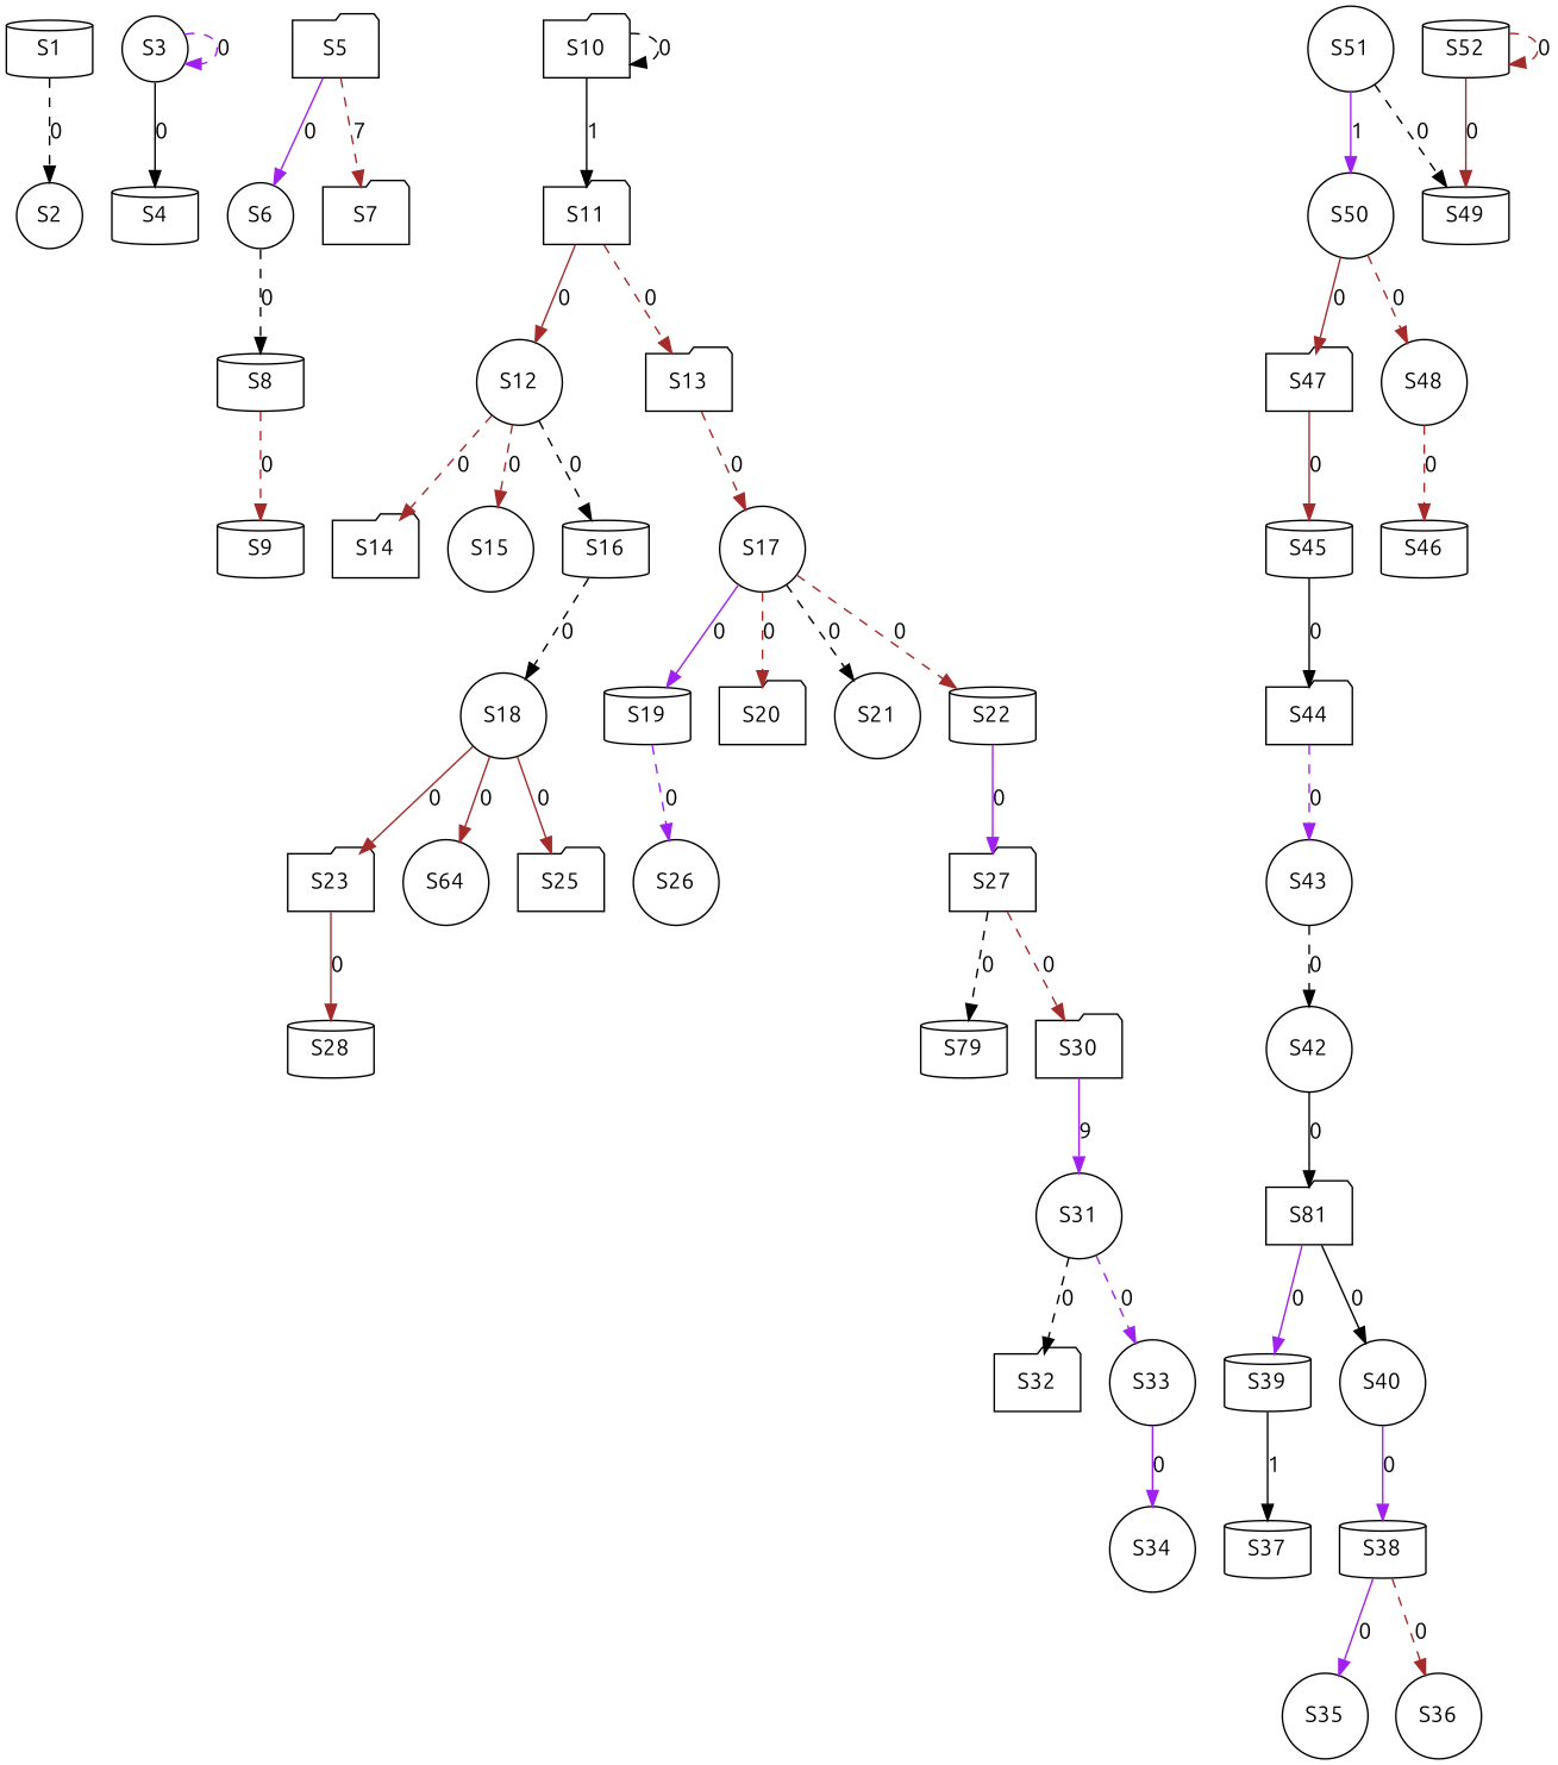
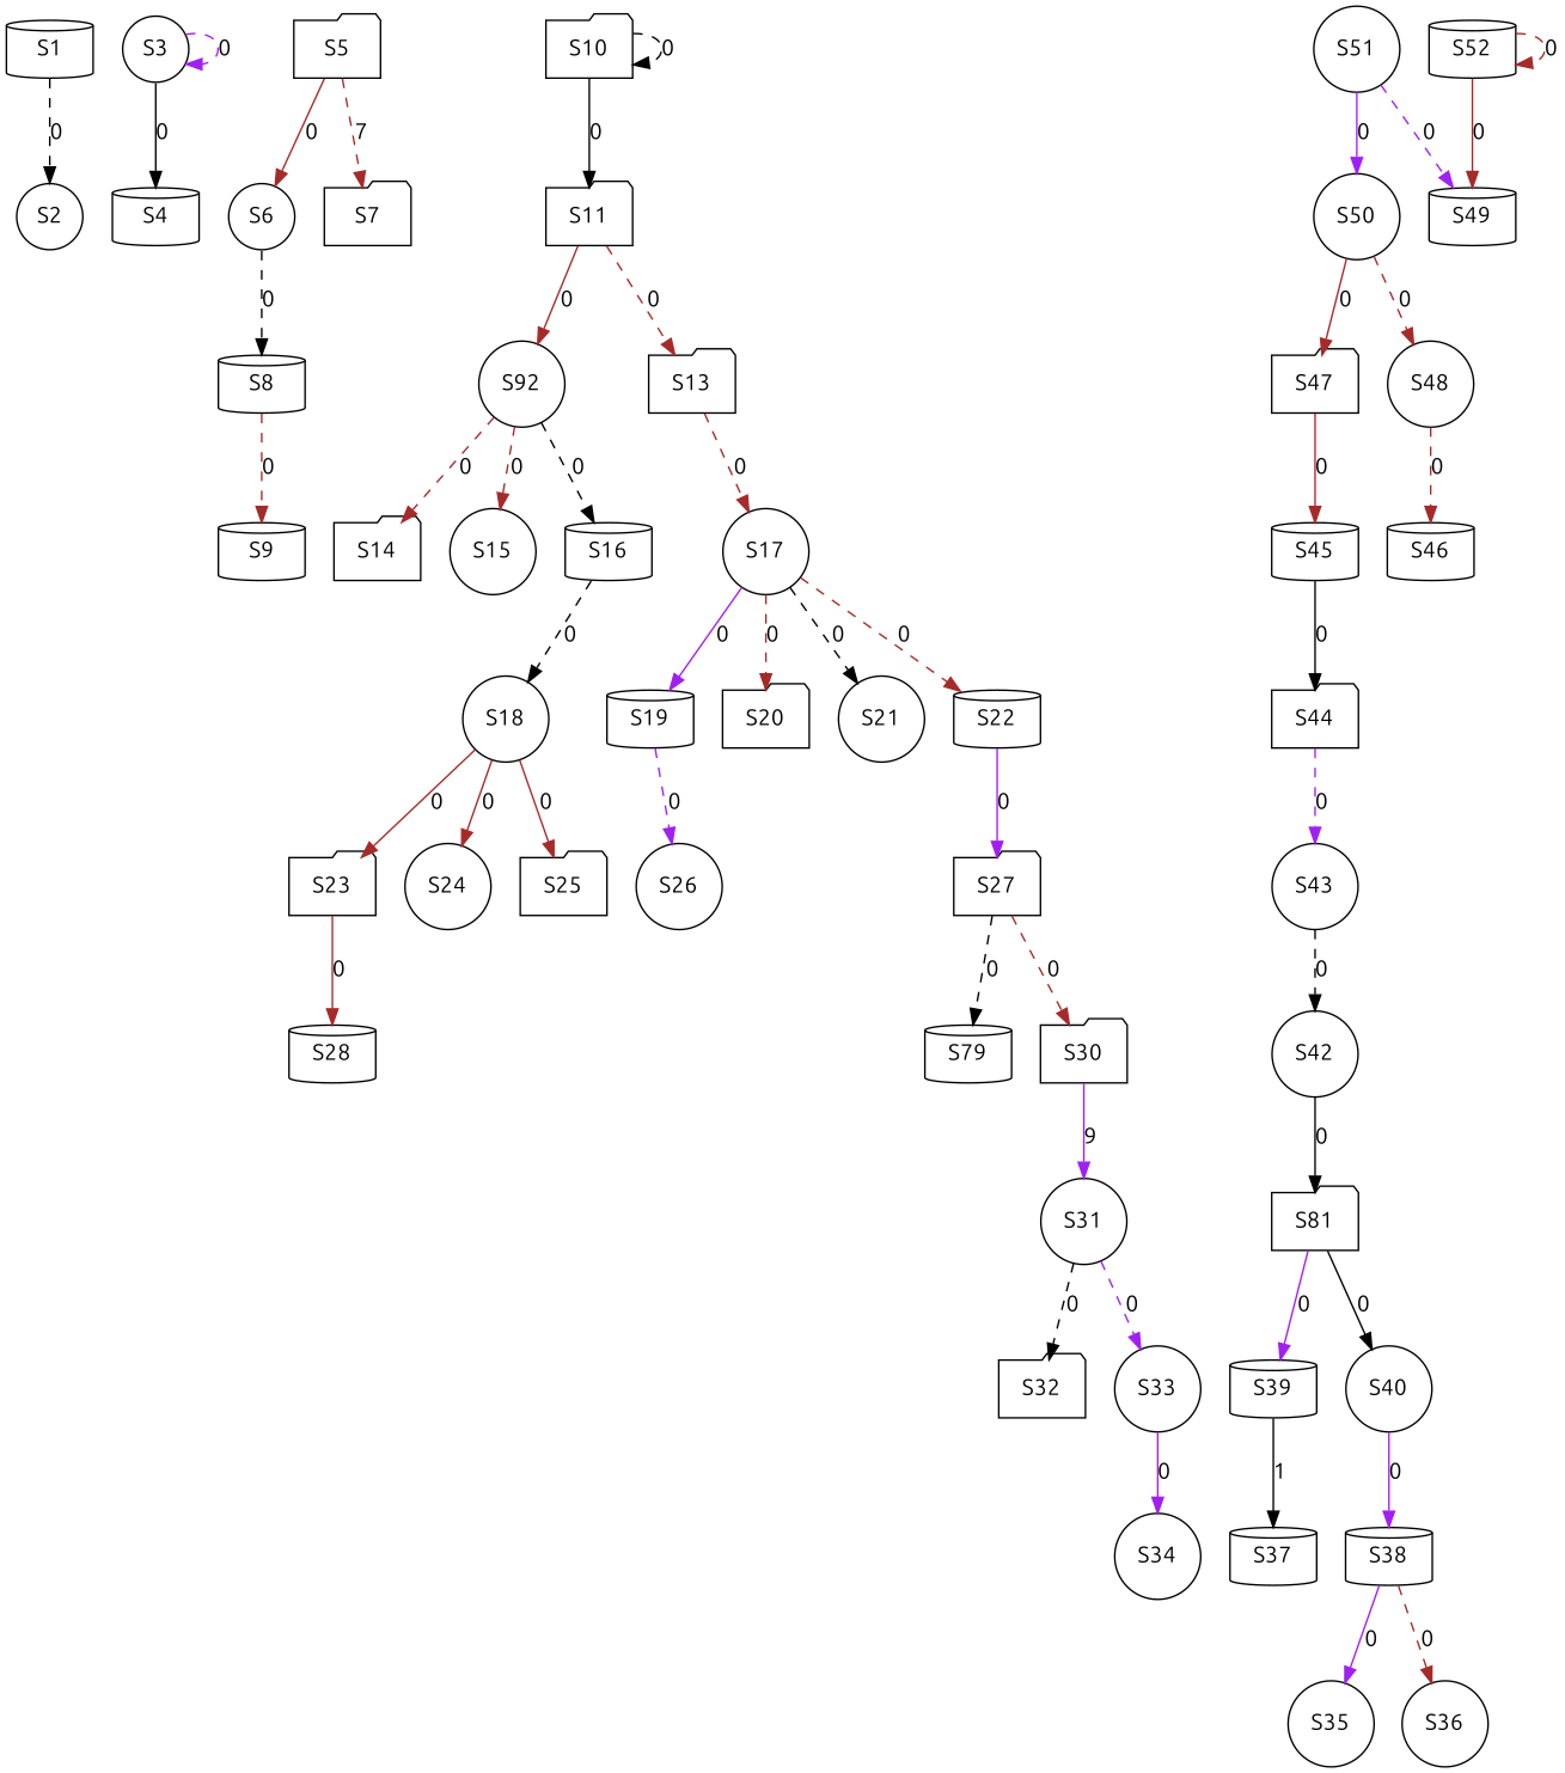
  strict digraph {
    fontname=Ubuntu
    node [fontname=Ubuntu shape=circle]
    edge [color=brown fontname=Ubuntu style=dashed]
    S1 [shape=cylinder]
    S2
    S3
    S4 [shape=cylinder]
    S5 [shape=folder]
    S6
    S7 [shape=folder]
    S8 [shape=cylinder]
    S9 [shape=cylinder]
    S10 [shape=folder]
    S11 [shape=folder]
-   S12
+   S12 [label=S92]
    S13 [shape=folder]
    S14 [shape=folder]
    S15
    S16 [shape=cylinder]
    S17
    S18
    S19 [shape=cylinder]
    S20 [shape=folder]
    S21
    S22 [shape=cylinder]
    S23 [shape=folder]
-   S24 [label=S64]
+   S24
    S25 [shape=folder]
    S26
    S27 [shape=folder]
    S28 [shape=cylinder]
    n29 [label=S79 shape=cylinder]
    S30 [shape=folder]
    S31
    S32 [shape=folder]
    S33
    S34
    S38 [shape=cylinder]
    S35
    S36
    S39 [shape=cylinder]
    S37 [shape=cylinder]
    S40
    n41 [label=S81 shape=folder]
    S42
    S43
    S44 [shape=folder]
    S45 [shape=cylinder]
    S47 [shape=folder]
    S46 [shape=cylinder]
    S48
    S50
    S51
    S49 [shape=cylinder]
    S52 [shape=cylinder]
    S1 -> S2 [color=black label=0]
    S3 -> S3 [color=purple label=0]
    S3 -> S4 [color=black label=0 style=solid]
-   S5 -> S6 [color=purple label=0 style=solid]
+   S5 -> S6 [label=0 style=solid]
    S5 -> S7 [label=7]
    S6 -> S8 [color=black label=0]
    S8 -> S9 [label=0]
    S10 -> S10 [color=black label=0]
-   S10 -> S11 [color=black label=1 style=solid]
+   S10 -> S11 [color=black label=0 style=solid]
    S11 -> S12 [label=0 style=solid]
    S11 -> S13 [label=0]
    S12 -> S14 [label=0]
    S12 -> S15 [label=0]
    S12 -> S16 [color=black label=0]
    S13 -> S17 [label=0]
    S16 -> S18 [color=black label=0]
    S17 -> S19 [color=purple label=0 style=solid]
    S17 -> S20 [label=0]
    S17 -> S21 [color=black label=0]
    S17 -> S22 [label=0]
    S18 -> S23 [label=0 style=solid]
    S18 -> S24 [label=0 style=solid]
    S18 -> S25 [label=0 style=solid]
    S19 -> S26 [color=purple label=0]
    S22 -> S27 [color=purple label=0 style=solid]
    S23 -> S28 [label=0 style=solid]
    S27 -> n29 [color=black label=0]
    S27 -> S30 [label=0]
    S30 -> S31 [color=purple label=9 style=solid]
    S31 -> S32 [color=black label=0]
    S31 -> S33 [color=purple label=0]
    S33 -> S34 [color=purple label=0 style=solid]
    S38 -> S35 [color=purple label=0 style=solid]
    S38 -> S36 [label=0]
    S39 -> S37 [color=black label=1 style=solid]
    S40 -> S38 [color=purple label=0 style=solid]
    n41 -> S39 [color=purple label=0 style=solid]
    n41 -> S40 [color=black label=0 style=solid]
    S42 -> n41 [color=black label=0 style=solid]
    S43 -> S42 [color=black label=0]
    S44 -> S43 [color=purple label=0]
    S45 -> S44 [color=black label=0 style=solid]
    S47 -> S45 [label=0 style=solid]
    S48 -> S46 [label=0]
    S50 -> S47 [label=0 style=solid]
    S50 -> S48 [label=0]
-   S51 -> S50 [color=purple label=1 style=solid]
-   S51 -> S49 [color=black label=0]
+   S51 -> S50 [color=purple label=0 style=solid]
+   S51 -> S49 [color=purple label=0]
    S52 -> S49 [label=0 style=solid]
    S52 -> S52 [label=0]
  }
